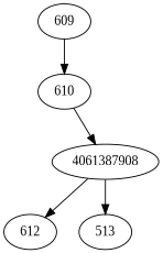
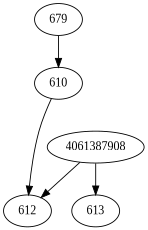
  strict digraph {
    fontname="Liberation Serif"
    node [fontname="Liberation Serif"]
    edge [fontname="Liberation Serif"]
-   609
+   609 [label=679]
    610
    4061387908
    612
-   613 [label=513]
+   613
    609 -> 610
-   610 -> 4061387908
+   610 -> 612
    4061387908 -> 612
    4061387908 -> 613
  }
